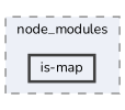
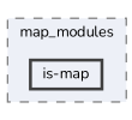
  digraph {
    compound=true
    rankdir=LR
    fontname=Nunito
    n1 [color=grey25 fillcolor="#edf0f7" fontname=Nunito fontsize=10 height=0.2 label="is-map" shape=box style="filled,bold" width=0.4]
    subgraph cluster_1 {
      bgcolor="#edf0f7"
      fontsize=10
-     label=node_modules
+     label=map_modules
      pencolor=grey50
      style="filled,dashed"
      n1
    }
  }
